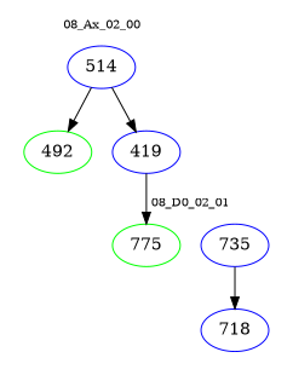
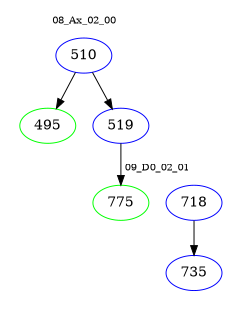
  digraph {
    node [color=blue]
    edge [color=black]
-   n1 [label=514]
-   n2 [color=green label=492]
-   n3 [label=419]
+   n1 [label=510]
+   n2 [color=green label=495]
+   n3 [label=519]
    n4 [label=735]
    n5 [label=718]
    n6 [color=green label=775]
    subgraph cluster_1 {
      color=white
      fontsize=10
      label="08_Ax_02_00"
      n1
      n2
      n3
    }
    subgraph cluster_2 {
      color=white
      fontsize=10
-     label="08_D0_02_01"
+     label="09_D0_02_01"
      n4
      n5
      n6
    }
    n1 -> n2
    n1 -> n3
    n3 -> n6
-   n4 -> n5
+   n5 -> n4
  }
